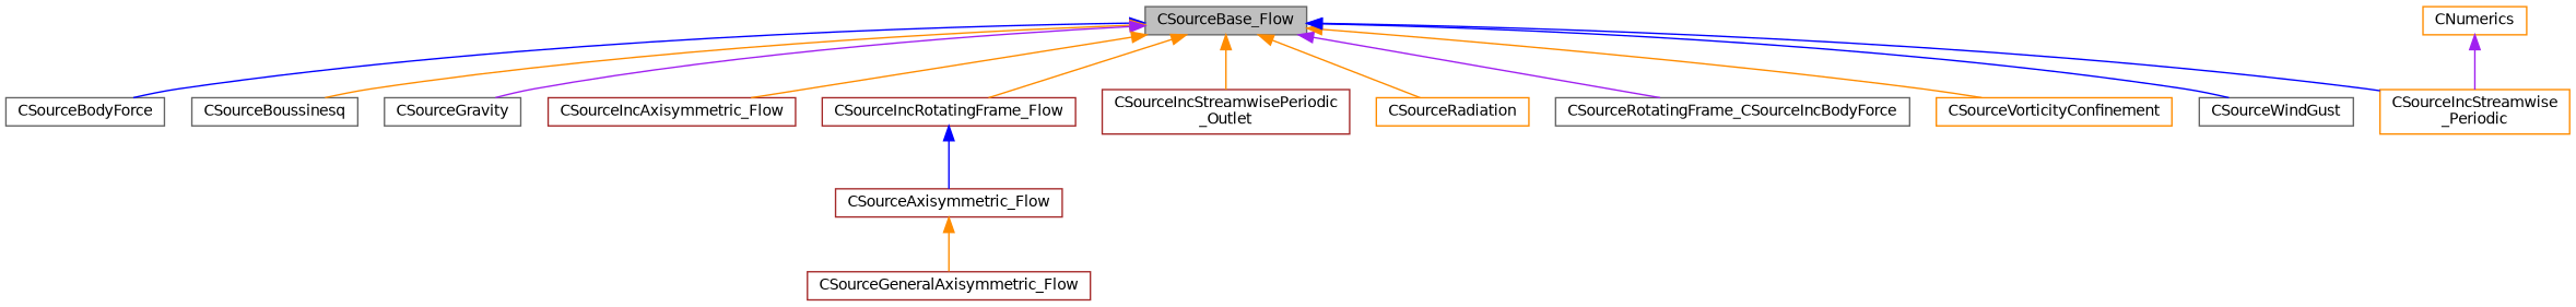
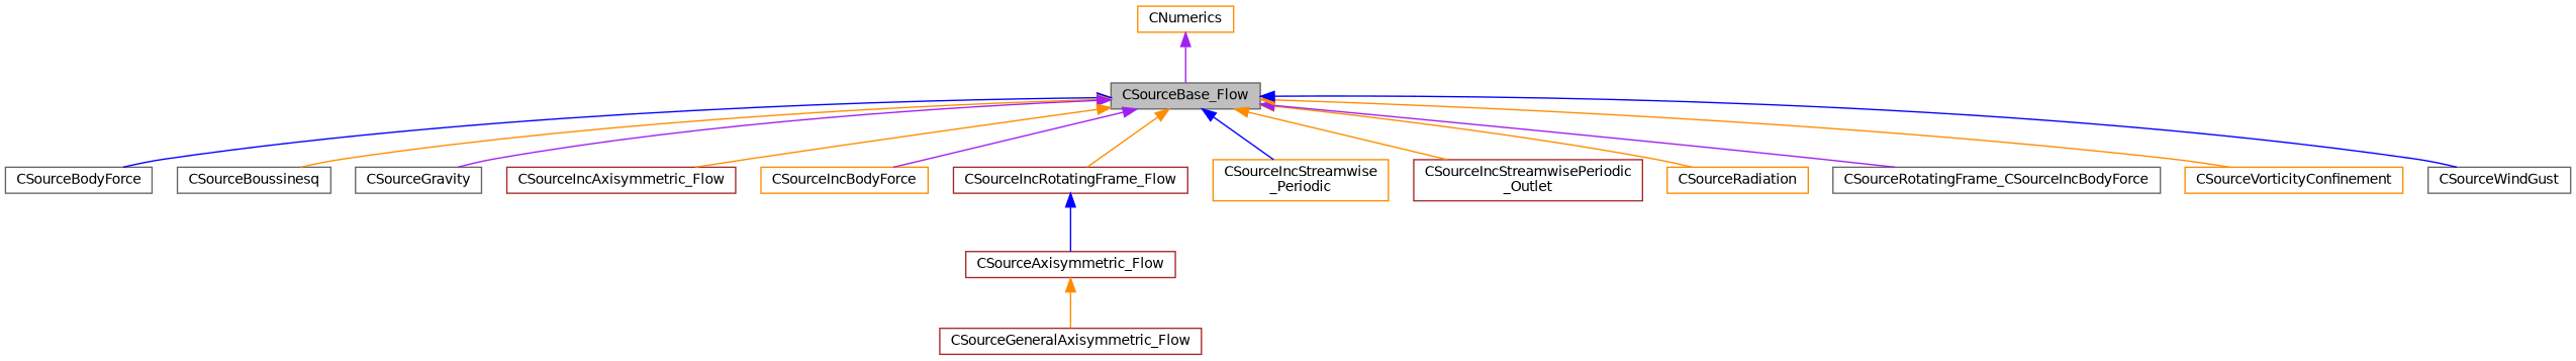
  digraph {
    rankdir=TB
    node [color=gray40 fillcolor=white fontname=Helvetica fontsize=10 shape=record style=filled]
    edge [color=darkorange dir=back fontname=Helvetica fontsize=10 labelfontname=Helvetica labelfontsize=10 style=solid]
    n1 [fillcolor=grey75 fontcolor=black height=0.2 label=CSourceBase_Flow width=0.4]
    n2 [height=0.2 label=CSourceBodyForce width=0.4]
    n3 [height=0.2 label=CSourceBoussinesq width=0.4]
    n4 [height=0.2 label=CSourceGravity width=0.4]
    n5 [color=brown height=0.2 label=CSourceIncAxisymmetric_Flow width=0.4]
+   n6 [color=darkorange height=0.2 label=CSourceIncBodyForce width=0.4]
    n7 [color=brown height=0.2 label=CSourceIncRotatingFrame_Flow width=0.4]
    n8 [color=darkorange height=0.2 label="CSourceIncStreamwise\l_Periodic" width=0.4]
    n9 [color=brown height=0.2 label="CSourceIncStreamwisePeriodic\l_Outlet" width=0.4]
    n10 [color=darkorange height=0.2 label=CSourceRadiation width=0.4]
    n11 [height=0.2 label=CSourceRotatingFrame_CSourceIncBodyForce width=0.4]
    n12 [color=darkorange height=0.2 label=CSourceVorticityConfinement width=0.4]
    n13 [height=0.2 label=CSourceWindGust width=0.4]
    n14 [color=brown height=0.2 label=CSourceAxisymmetric_Flow width=0.4]
    n15 [color=brown height=0.2 label=CSourceGeneralAxisymmetric_Flow width=0.4]
    n16 [color=darkorange height=0.2 label=CNumerics width=0.4]
    n1 -> n2 [color=blue]
    n1 -> n3
    n1 -> n4 [color=purple]
    n1 -> n5
+   n1 -> n6 [color=purple]
    n1 -> n7
    n1 -> n8 [color=blue]
    n1 -> n9
    n1 -> n10
    n1 -> n11 [color=purple]
    n1 -> n12
    n1 -> n13 [color=blue]
    n7 -> n14 [color=blue]
    n14 -> n15
-   n16 -> n8 [color=purple]
+   n16 -> n1 [color=purple]
  }
